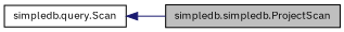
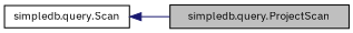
  digraph {
    rankdir=LR
    fontname="IBM Plex Sans"
    node [color=black fontname="IBM Plex Sans" fontsize=10 shape=record style=filled]
-   n1 [fillcolor=grey75 fontcolor=black height=0.2 label="simpledb.simpledb.ProjectScan" width=0.4]
+   n1 [fillcolor=grey75 fontcolor=black height=0.2 label="simpledb.query.ProjectScan" width=0.4]
    n2 [fillcolor=white height=0.2 label="simpledb.query.Scan" width=0.4]
    n2 -> n1 [color=midnightblue dir=back fontname="IBM Plex Sans" fontsize=10 labelfontname=Helvetica labelfontsize=10 style=solid]
  }
